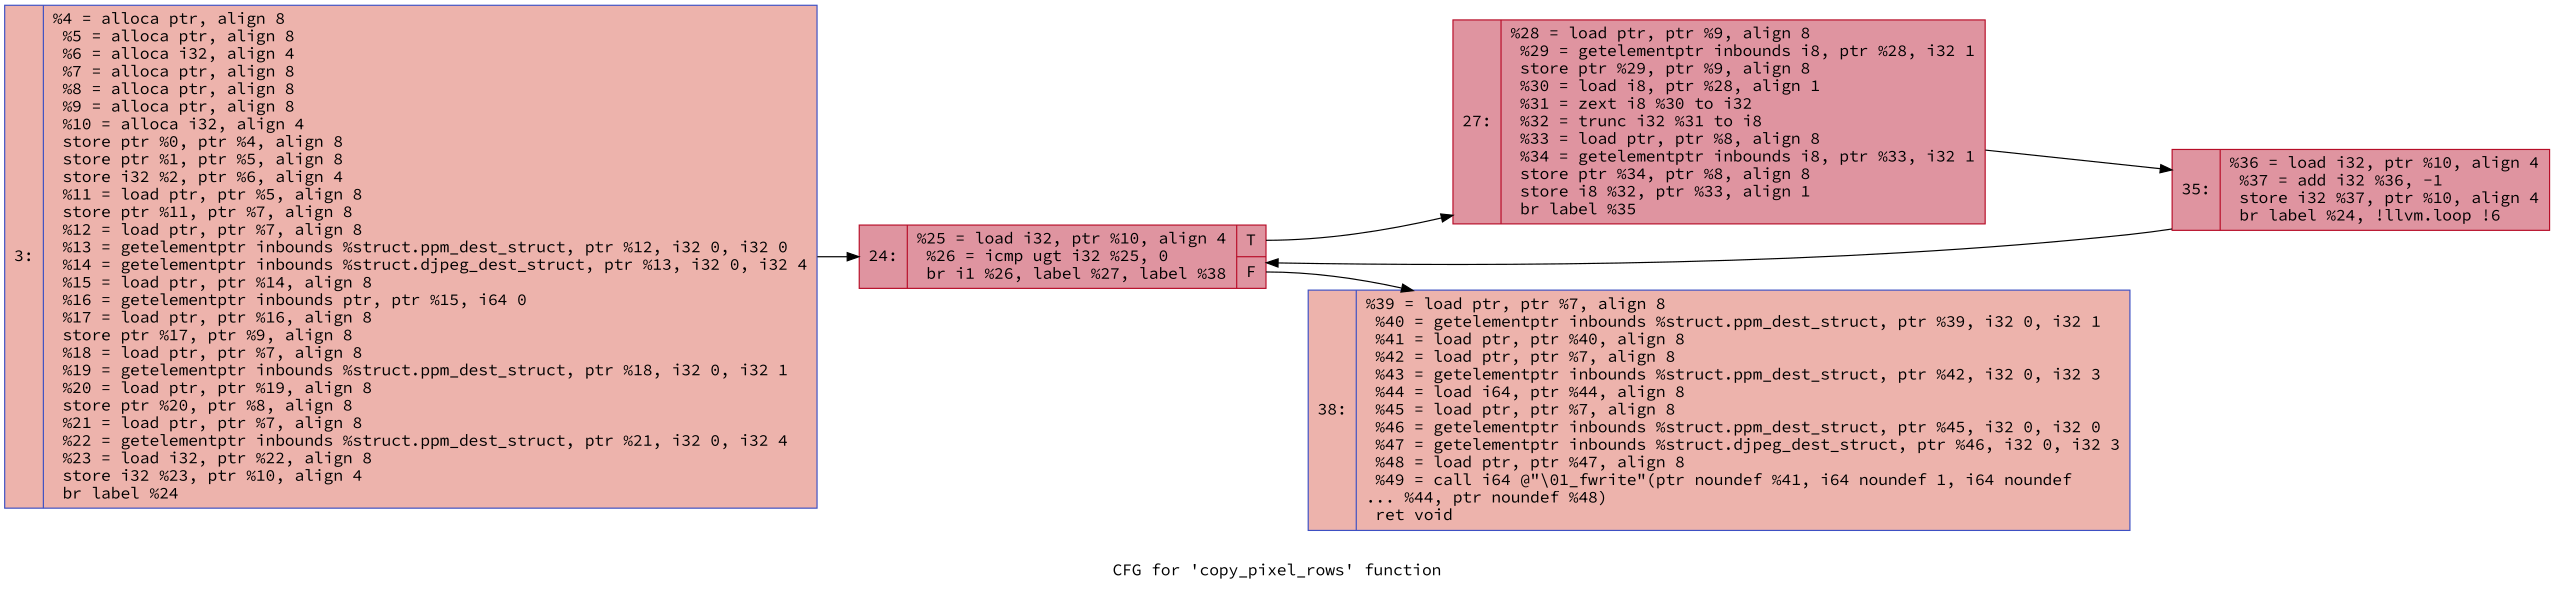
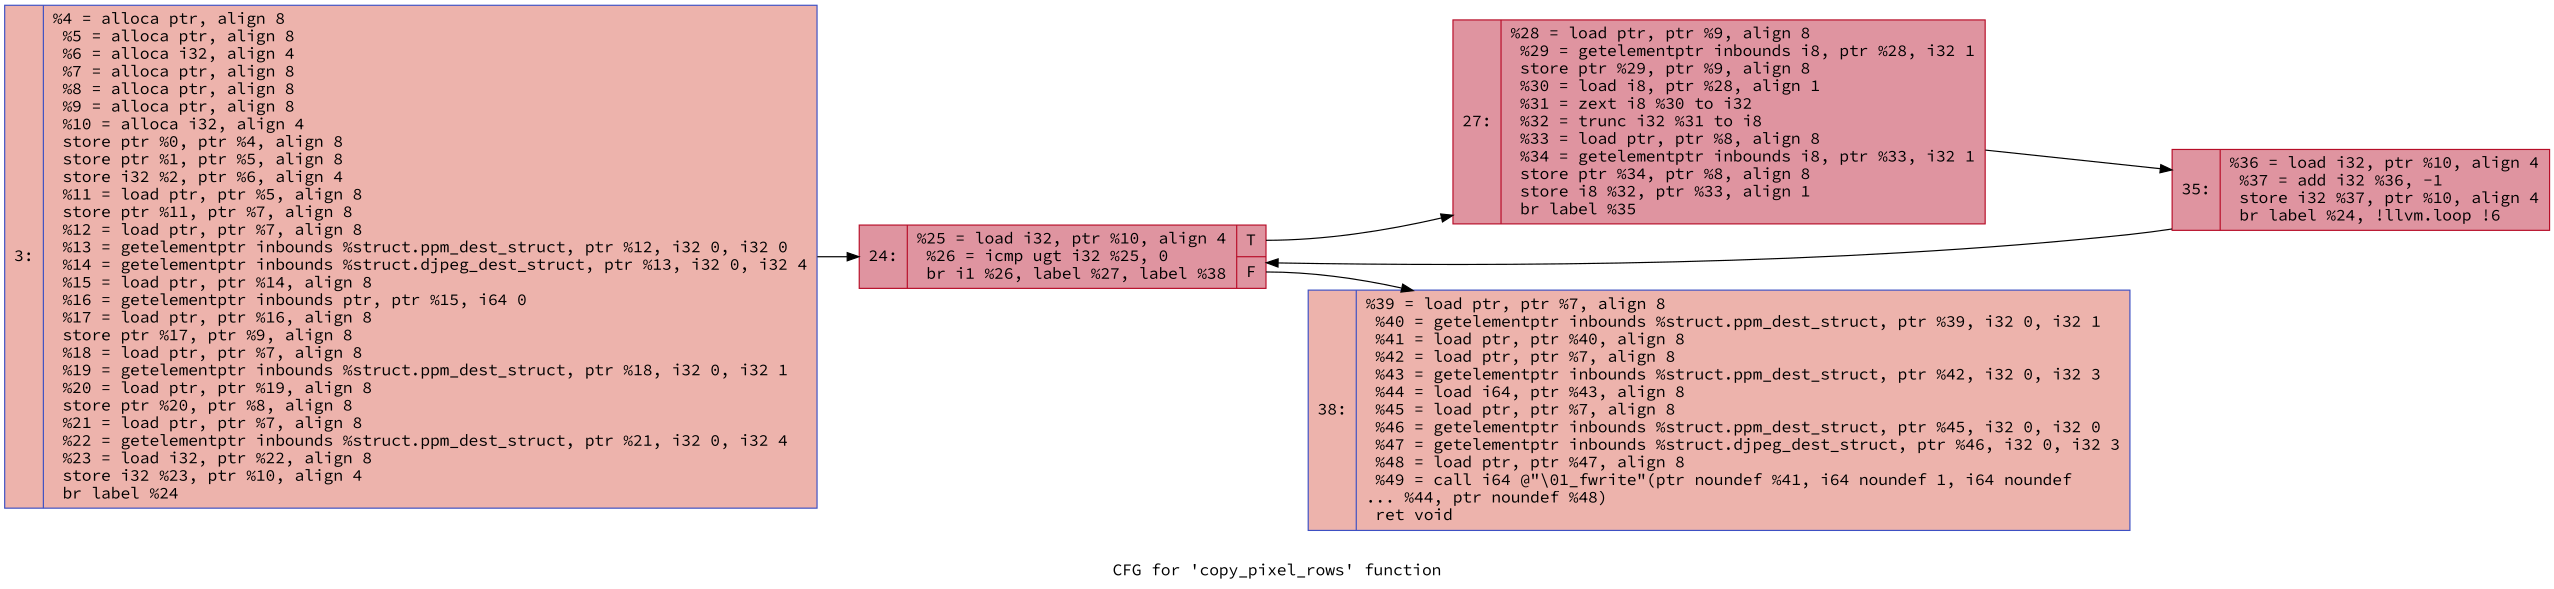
  digraph {
    label="CFG for 'copy_pixel_rows' function"
    rankdir=LR
    fontname="Source Code Pro"
    node [color="#b70d28ff" fillcolor="#b70d2870" fontname="Source Code Pro" shape=record style=filled]
    edge [fontname="Source Code Pro"]
    n1 [color="#3d50c3ff" fillcolor="#d6524470" label="{3:\l|  %4 = alloca ptr, align 8\l  %5 = alloca ptr, align 8\l  %6 = alloca i32, align 4\l  %7 = alloca ptr, align 8\l  %8 = alloca ptr, align 8\l  %9 = alloca ptr, align 8\l  %10 = alloca i32, align 4\l  store ptr %0, ptr %4, align 8\l  store ptr %1, ptr %5, align 8\l  store i32 %2, ptr %6, align 4\l  %11 = load ptr, ptr %5, align 8\l  store ptr %11, ptr %7, align 8\l  %12 = load ptr, ptr %7, align 8\l  %13 = getelementptr inbounds %struct.ppm_dest_struct, ptr %12, i32 0, i32 0\l  %14 = getelementptr inbounds %struct.djpeg_dest_struct, ptr %13, i32 0, i32 4\l  %15 = load ptr, ptr %14, align 8\l  %16 = getelementptr inbounds ptr, ptr %15, i64 0\l  %17 = load ptr, ptr %16, align 8\l  store ptr %17, ptr %9, align 8\l  %18 = load ptr, ptr %7, align 8\l  %19 = getelementptr inbounds %struct.ppm_dest_struct, ptr %18, i32 0, i32 1\l  %20 = load ptr, ptr %19, align 8\l  store ptr %20, ptr %8, align 8\l  %21 = load ptr, ptr %7, align 8\l  %22 = getelementptr inbounds %struct.ppm_dest_struct, ptr %21, i32 0, i32 4\l  %23 = load i32, ptr %22, align 8\l  store i32 %23, ptr %10, align 4\l  br label %24\l}"]
    n2 [label="{24:\l|  %25 = load i32, ptr %10, align 4\l  %26 = icmp ugt i32 %25, 0\l  br i1 %26, label %27, label %38\l|{<s0>T|<s1>F}}"]
    n3 [label="{27:\l|  %28 = load ptr, ptr %9, align 8\l  %29 = getelementptr inbounds i8, ptr %28, i32 1\l  store ptr %29, ptr %9, align 8\l  %30 = load i8, ptr %28, align 1\l  %31 = zext i8 %30 to i32\l  %32 = trunc i32 %31 to i8\l  %33 = load ptr, ptr %8, align 8\l  %34 = getelementptr inbounds i8, ptr %33, i32 1\l  store ptr %34, ptr %8, align 8\l  store i8 %32, ptr %33, align 1\l  br label %35\l}"]
-   n4 [color="#3d50c3ff" fillcolor="#d6524470" label="{38:\l|  %39 = load ptr, ptr %7, align 8\l  %40 = getelementptr inbounds %struct.ppm_dest_struct, ptr %39, i32 0, i32 1\l  %41 = load ptr, ptr %40, align 8\l  %42 = load ptr, ptr %7, align 8\l  %43 = getelementptr inbounds %struct.ppm_dest_struct, ptr %42, i32 0, i32 3\l  %44 = load i64, ptr %44, align 8\l  %45 = load ptr, ptr %7, align 8\l  %46 = getelementptr inbounds %struct.ppm_dest_struct, ptr %45, i32 0, i32 0\l  %47 = getelementptr inbounds %struct.djpeg_dest_struct, ptr %46, i32 0, i32 3\l  %48 = load ptr, ptr %47, align 8\l  %49 = call i64 @\"\\01_fwrite\"(ptr noundef %41, i64 noundef 1, i64 noundef\l... %44, ptr noundef %48)\l  ret void\l}"]
+   n4 [color="#3d50c3ff" fillcolor="#d6524470" label="{38:\l|  %39 = load ptr, ptr %7, align 8\l  %40 = getelementptr inbounds %struct.ppm_dest_struct, ptr %39, i32 0, i32 1\l  %41 = load ptr, ptr %40, align 8\l  %42 = load ptr, ptr %7, align 8\l  %43 = getelementptr inbounds %struct.ppm_dest_struct, ptr %42, i32 0, i32 3\l  %44 = load i64, ptr %43, align 8\l  %45 = load ptr, ptr %7, align 8\l  %46 = getelementptr inbounds %struct.ppm_dest_struct, ptr %45, i32 0, i32 0\l  %47 = getelementptr inbounds %struct.djpeg_dest_struct, ptr %46, i32 0, i32 3\l  %48 = load ptr, ptr %47, align 8\l  %49 = call i64 @\"\\01_fwrite\"(ptr noundef %41, i64 noundef 1, i64 noundef\l... %44, ptr noundef %48)\l  ret void\l}"]
    n5 [label="{35:\l|  %36 = load i32, ptr %10, align 4\l  %37 = add i32 %36, -1\l  store i32 %37, ptr %10, align 4\l  br label %24, !llvm.loop !6\l}"]
    n1 -> n2
    n2 -> n3 [tailport=s0]
    n2 -> n4 [tailport=s1]
    n3 -> n5
    n5 -> n2
  }
